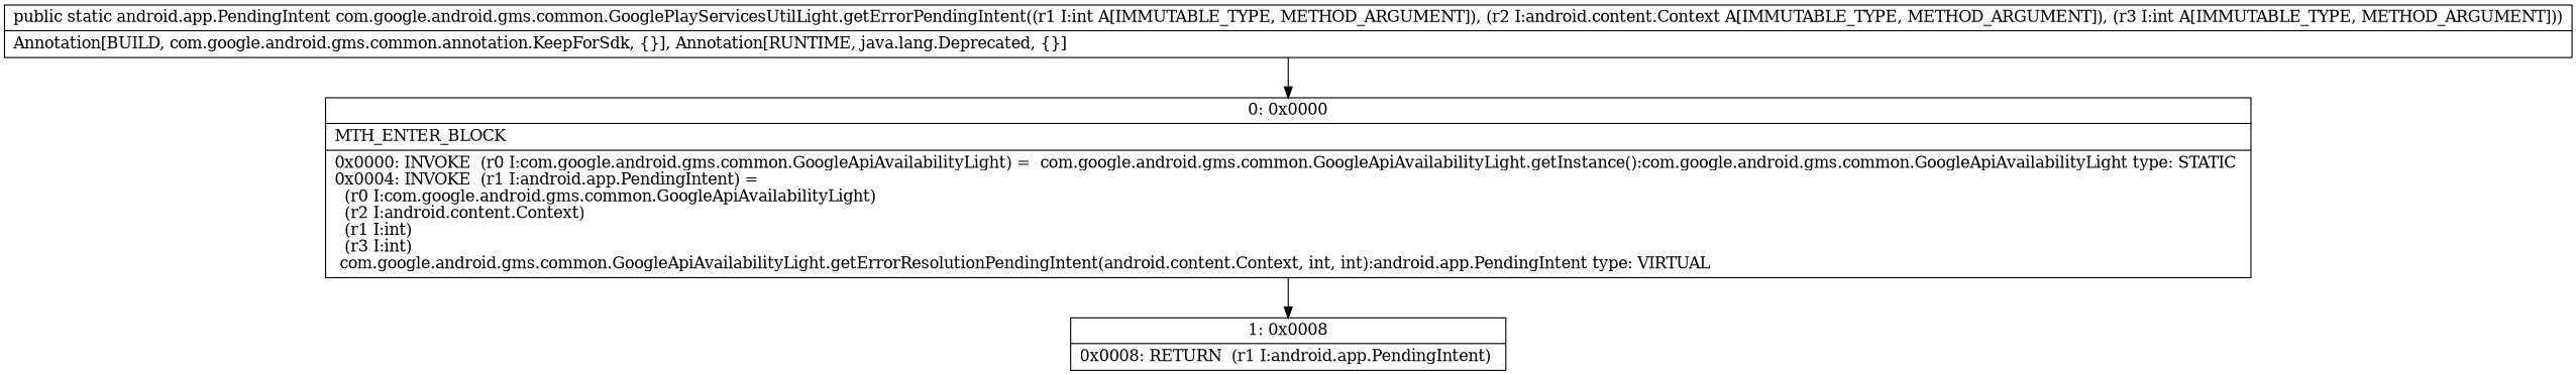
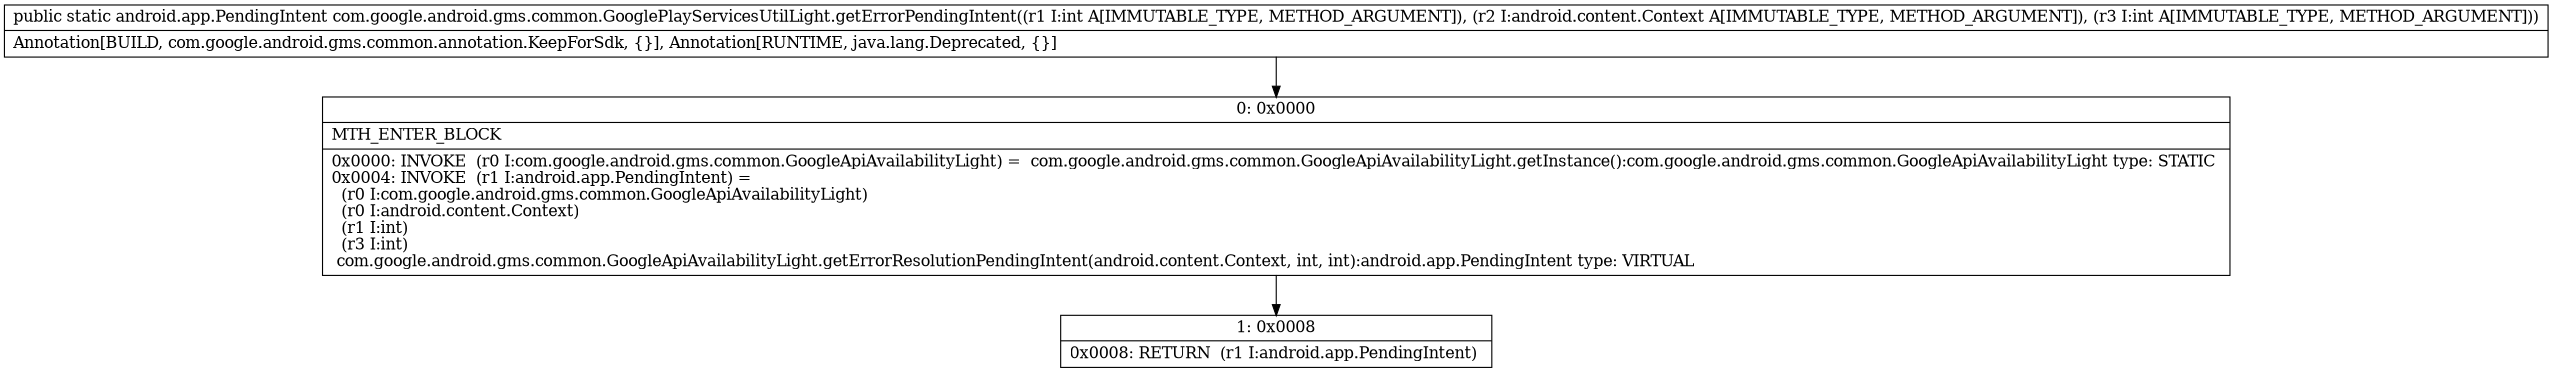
  digraph {
    node [shape=record]
-   n1 [label="{0\:\ 0x0000|MTH_ENTER_BLOCK\l|0x0000: INVOKE  (r0 I:com.google.android.gms.common.GoogleApiAvailabilityLight) =  com.google.android.gms.common.GoogleApiAvailabilityLight.getInstance():com.google.android.gms.common.GoogleApiAvailabilityLight type: STATIC \l0x0004: INVOKE  (r1 I:android.app.PendingIntent) = \l  (r0 I:com.google.android.gms.common.GoogleApiAvailabilityLight)\l  (r2 I:android.content.Context)\l  (r1 I:int)\l  (r3 I:int)\l com.google.android.gms.common.GoogleApiAvailabilityLight.getErrorResolutionPendingIntent(android.content.Context, int, int):android.app.PendingIntent type: VIRTUAL \l}"]
+   n1 [label="{0\:\ 0x0000|MTH_ENTER_BLOCK\l|0x0000: INVOKE  (r0 I:com.google.android.gms.common.GoogleApiAvailabilityLight) =  com.google.android.gms.common.GoogleApiAvailabilityLight.getInstance():com.google.android.gms.common.GoogleApiAvailabilityLight type: STATIC \l0x0004: INVOKE  (r1 I:android.app.PendingIntent) = \l  (r0 I:com.google.android.gms.common.GoogleApiAvailabilityLight)\l  (r0 I:android.content.Context)\l  (r1 I:int)\l  (r3 I:int)\l com.google.android.gms.common.GoogleApiAvailabilityLight.getErrorResolutionPendingIntent(android.content.Context, int, int):android.app.PendingIntent type: VIRTUAL \l}"]
    n2 [label="{1\:\ 0x0008|0x0008: RETURN  (r1 I:android.app.PendingIntent) \l}"]
    n3 [label="{public static android.app.PendingIntent com.google.android.gms.common.GooglePlayServicesUtilLight.getErrorPendingIntent((r1 I:int A[IMMUTABLE_TYPE, METHOD_ARGUMENT]), (r2 I:android.content.Context A[IMMUTABLE_TYPE, METHOD_ARGUMENT]), (r3 I:int A[IMMUTABLE_TYPE, METHOD_ARGUMENT]))  | Annotation[BUILD, com.google.android.gms.common.annotation.KeepForSdk, \{\}], Annotation[RUNTIME, java.lang.Deprecated, \{\}]\l}"]
    n1 -> n2
    n3 -> n1
  }
